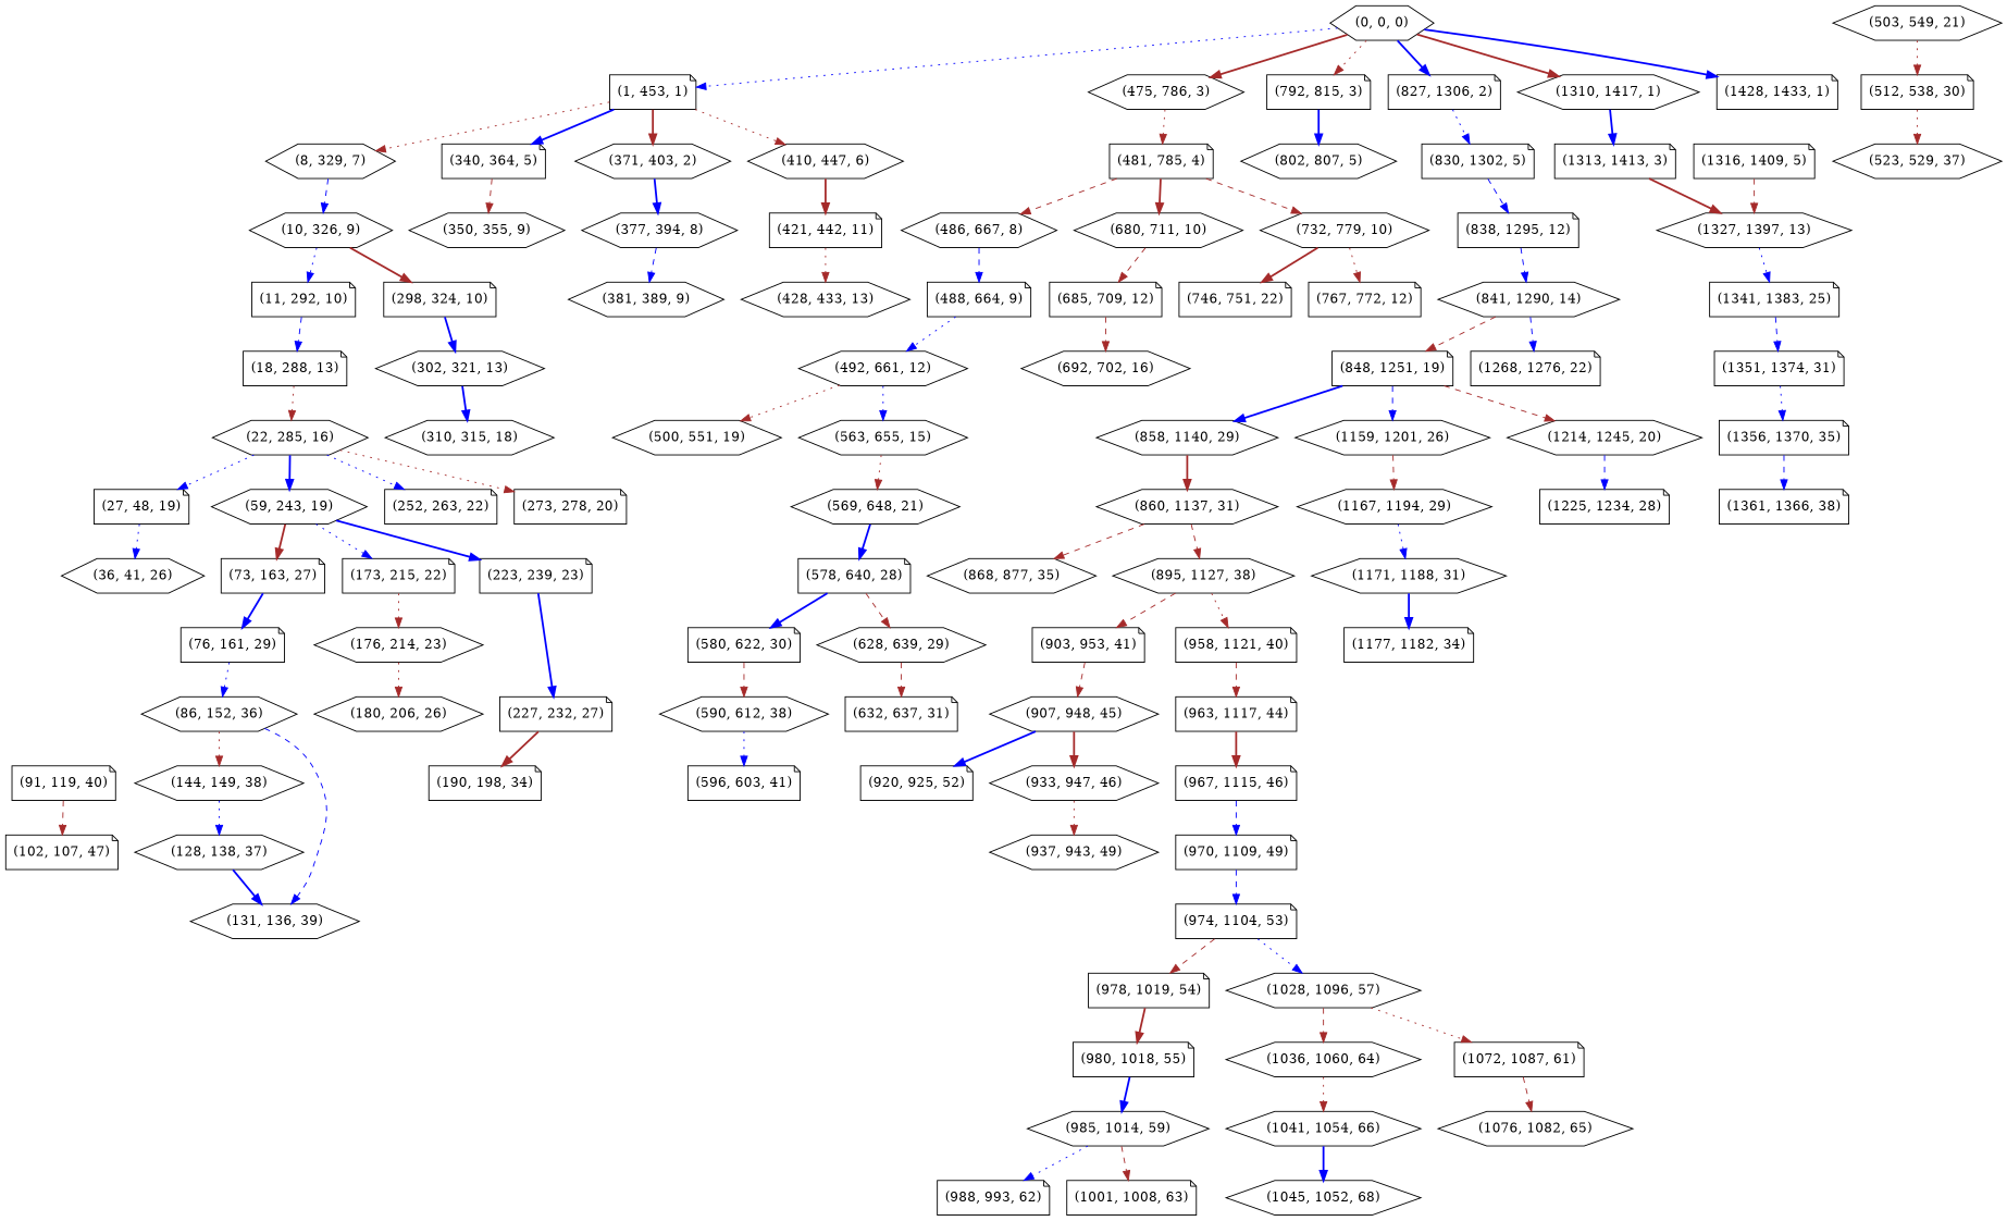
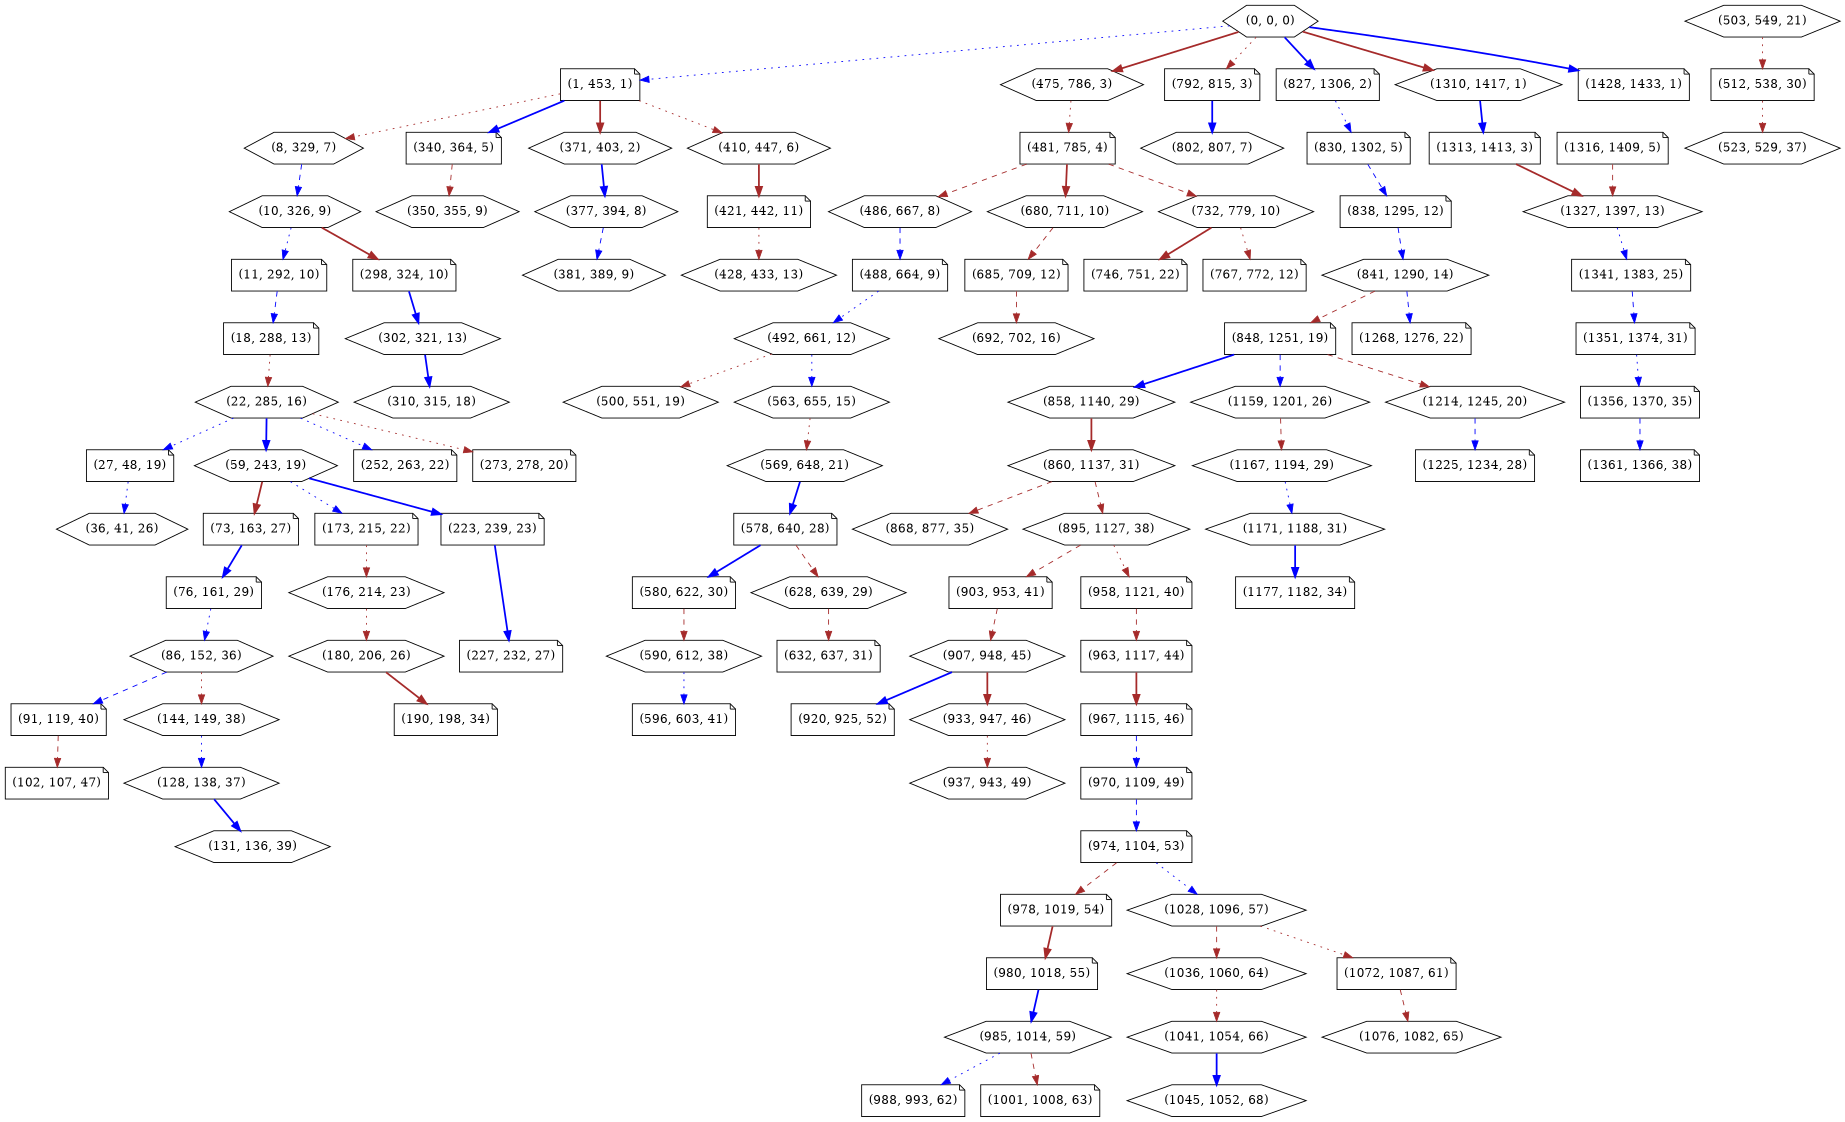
  digraph {
    node [shape=note]
    edge [color=brown style=dotted]
    "(1, 453, 1)"
    "(0, 0, 0)" [shape=hexagon]
    "(475, 786, 3)" [shape=hexagon]
    "(792, 815, 3)"
    "(827, 1306, 2)"
    "(1310, 1417, 1)" [shape=hexagon]
    "(1428, 1433, 1)"
    "(8, 329, 7)" [shape=hexagon]
    "(340, 364, 5)"
    "(371, 403, 2)" [shape=hexagon]
    "(410, 447, 6)" [shape=hexagon]
    "(481, 785, 4)"
-   "(802, 807, 7)" [shape=hexagon label="(802, 807, 5)"]
+   "(802, 807, 7)" [shape=hexagon]
    "(830, 1302, 5)"
    "(1313, 1413, 3)"
    "(10, 326, 9)" [shape=hexagon]
    "(350, 355, 9)" [shape=hexagon]
    "(377, 394, 8)" [shape=hexagon]
    "(421, 442, 11)"
    "(11, 292, 10)"
    "(298, 324, 10)"
    "(18, 288, 13)"
    "(302, 321, 13)" [shape=hexagon]
    "(22, 285, 16)" [shape=hexagon]
    "(27, 48, 19)"
    "(59, 243, 19)" [shape=hexagon]
    "(252, 263, 22)"
    "(273, 278, 20)"
    "(36, 41, 26)" [shape=hexagon]
    "(73, 163, 27)"
    "(173, 215, 22)"
    "(223, 239, 23)"
    "(76, 161, 29)"
    "(176, 214, 23)" [shape=hexagon]
    "(227, 232, 27)"
    "(86, 152, 36)" [shape=hexagon]
    "(91, 119, 40)"
    "(144, 149, 38)" [shape=hexagon]
    "(102, 107, 47)"
    "(128, 138, 37)" [shape=hexagon]
    "(131, 136, 39)" [shape=hexagon]
    "(180, 206, 26)" [shape=hexagon]
    "(190, 198, 34)"
    "(310, 315, 18)" [shape=hexagon]
    "(381, 389, 9)" [shape=hexagon]
    "(428, 433, 13)" [shape=hexagon]
    "(486, 667, 8)" [shape=hexagon]
    "(680, 711, 10)" [shape=hexagon]
    "(732, 779, 10)" [shape=hexagon]
    "(488, 664, 9)"
    "(685, 709, 12)"
    "(746, 751, 22)"
    "(767, 772, 12)"
    "(492, 661, 12)" [shape=hexagon]
    "(500, 551, 19)" [shape=hexagon]
    "(563, 655, 15)" [shape=hexagon]
    "(569, 648, 21)" [shape=hexagon]
    "(512, 538, 30)"
    "(503, 549, 21)" [shape=hexagon]
    "(523, 529, 37)" [shape=hexagon]
    "(578, 640, 28)"
    "(580, 622, 30)"
    "(628, 639, 29)" [shape=hexagon]
    "(590, 612, 38)" [shape=hexagon]
    "(632, 637, 31)"
    "(596, 603, 41)"
    "(692, 702, 16)" [shape=hexagon]
    "(838, 1295, 12)"
    "(841, 1290, 14)" [shape=hexagon]
    "(848, 1251, 19)"
    "(1268, 1276, 22)"
    "(858, 1140, 29)" [shape=hexagon]
    "(1159, 1201, 26)" [shape=hexagon]
    "(1214, 1245, 20)" [shape=hexagon]
    "(860, 1137, 31)" [shape=hexagon]
    "(1167, 1194, 29)" [shape=hexagon]
    "(1225, 1234, 28)"
    "(868, 877, 35)" [shape=hexagon]
    "(895, 1127, 38)" [shape=hexagon]
    "(903, 953, 41)"
    "(958, 1121, 40)"
    "(907, 948, 45)" [shape=hexagon]
    "(963, 1117, 44)"
    "(920, 925, 52)"
    "(933, 947, 46)" [shape=hexagon]
    "(937, 943, 49)" [shape=hexagon]
    "(967, 1115, 46)"
    "(970, 1109, 49)"
    "(974, 1104, 53)"
    "(978, 1019, 54)"
    "(1028, 1096, 57)" [shape=hexagon]
    "(980, 1018, 55)"
    "(1036, 1060, 64)" [shape=hexagon]
    "(1072, 1087, 61)"
    "(985, 1014, 59)" [shape=hexagon]
    "(988, 993, 62)"
    "(1001, 1008, 63)"
    "(1041, 1054, 66)" [shape=hexagon]
    "(1076, 1082, 65)" [shape=hexagon]
    "(1045, 1052, 68)" [shape=hexagon]
    "(1171, 1188, 31)" [shape=hexagon]
    "(1177, 1182, 34)"
    "(1327, 1397, 13)" [shape=hexagon]
    "(1316, 1409, 5)"
    "(1341, 1383, 25)"
    "(1351, 1374, 31)"
    "(1356, 1370, 35)"
    "(1361, 1366, 38)"
    "(1, 453, 1)" -> "(8, 329, 7)"
    "(1, 453, 1)" -> "(340, 364, 5)" [color=blue style=bold]
    "(1, 453, 1)" -> "(371, 403, 2)" [style=bold]
    "(1, 453, 1)" -> "(410, 447, 6)"
    "(0, 0, 0)" -> "(1, 453, 1)" [color=blue]
    "(0, 0, 0)" -> "(475, 786, 3)" [style=bold]
    "(0, 0, 0)" -> "(792, 815, 3)"
    "(0, 0, 0)" -> "(827, 1306, 2)" [color=blue style=bold]
    "(0, 0, 0)" -> "(1310, 1417, 1)" [style=bold]
    "(0, 0, 0)" -> "(1428, 1433, 1)" [color=blue style=bold]
    "(475, 786, 3)" -> "(481, 785, 4)"
    "(792, 815, 3)" -> "(802, 807, 7)" [color=blue style=bold]
    "(827, 1306, 2)" -> "(830, 1302, 5)" [color=blue]
    "(1310, 1417, 1)" -> "(1313, 1413, 3)" [color=blue style=bold]
    "(8, 329, 7)" -> "(10, 326, 9)" [color=blue style=dashed]
    "(340, 364, 5)" -> "(350, 355, 9)" [style=dashed]
    "(371, 403, 2)" -> "(377, 394, 8)" [color=blue style=bold]
    "(410, 447, 6)" -> "(421, 442, 11)" [style=bold]
    "(481, 785, 4)" -> "(486, 667, 8)" [style=dashed]
    "(481, 785, 4)" -> "(680, 711, 10)" [style=bold]
    "(481, 785, 4)" -> "(732, 779, 10)" [style=dashed]
    "(830, 1302, 5)" -> "(838, 1295, 12)" [color=blue style=dashed]
    "(1313, 1413, 3)" -> "(1327, 1397, 13)" [style=bold]
    "(10, 326, 9)" -> "(11, 292, 10)" [color=blue]
    "(10, 326, 9)" -> "(298, 324, 10)" [style=bold]
    "(377, 394, 8)" -> "(381, 389, 9)" [color=blue style=dashed]
    "(421, 442, 11)" -> "(428, 433, 13)"
    "(11, 292, 10)" -> "(18, 288, 13)" [color=blue style=dashed]
    "(298, 324, 10)" -> "(302, 321, 13)" [color=blue style=bold]
    "(18, 288, 13)" -> "(22, 285, 16)"
    "(302, 321, 13)" -> "(310, 315, 18)" [color=blue style=bold]
    "(22, 285, 16)" -> "(27, 48, 19)" [color=blue]
    "(22, 285, 16)" -> "(59, 243, 19)" [color=blue style=bold]
    "(22, 285, 16)" -> "(252, 263, 22)" [color=blue]
    "(22, 285, 16)" -> "(273, 278, 20)"
    "(27, 48, 19)" -> "(36, 41, 26)" [color=blue]
    "(59, 243, 19)" -> "(73, 163, 27)" [style=bold]
    "(59, 243, 19)" -> "(173, 215, 22)" [color=blue]
    "(59, 243, 19)" -> "(223, 239, 23)" [color=blue style=bold]
    "(73, 163, 27)" -> "(76, 161, 29)" [color=blue style=bold]
    "(173, 215, 22)" -> "(176, 214, 23)"
    "(223, 239, 23)" -> "(227, 232, 27)" [color=blue style=bold]
    "(76, 161, 29)" -> "(86, 152, 36)" [color=blue]
    "(176, 214, 23)" -> "(180, 206, 26)"
-   "(86, 152, 36)" -> "(131, 136, 39)" [color=blue style=dashed]
+   "(86, 152, 36)" -> "(91, 119, 40)" [color=blue style=dashed]
    "(86, 152, 36)" -> "(144, 149, 38)"
    "(91, 119, 40)" -> "(102, 107, 47)" [style=dashed]
    "(144, 149, 38)" -> "(128, 138, 37)" [color=blue]
    "(128, 138, 37)" -> "(131, 136, 39)" [color=blue style=bold]
-   "(227, 232, 27)" -> "(190, 198, 34)" [style=bold]
+   "(180, 206, 26)" -> "(190, 198, 34)" [style=bold]
    "(486, 667, 8)" -> "(488, 664, 9)" [color=blue style=dashed]
    "(680, 711, 10)" -> "(685, 709, 12)" [style=dashed]
    "(732, 779, 10)" -> "(746, 751, 22)" [style=bold]
    "(732, 779, 10)" -> "(767, 772, 12)"
    "(488, 664, 9)" -> "(492, 661, 12)" [color=blue]
    "(685, 709, 12)" -> "(692, 702, 16)" [style=dashed]
    "(492, 661, 12)" -> "(500, 551, 19)"
    "(492, 661, 12)" -> "(563, 655, 15)" [color=blue]
    "(563, 655, 15)" -> "(569, 648, 21)"
    "(569, 648, 21)" -> "(578, 640, 28)" [color=blue style=bold]
    "(512, 538, 30)" -> "(523, 529, 37)"
    "(503, 549, 21)" -> "(512, 538, 30)"
    "(578, 640, 28)" -> "(580, 622, 30)" [color=blue style=bold]
    "(578, 640, 28)" -> "(628, 639, 29)" [style=dashed]
    "(580, 622, 30)" -> "(590, 612, 38)" [style=dashed]
    "(628, 639, 29)" -> "(632, 637, 31)" [style=dashed]
    "(590, 612, 38)" -> "(596, 603, 41)" [color=blue]
    "(838, 1295, 12)" -> "(841, 1290, 14)" [color=blue style=dashed]
    "(841, 1290, 14)" -> "(848, 1251, 19)" [style=dashed]
    "(841, 1290, 14)" -> "(1268, 1276, 22)" [color=blue style=dashed]
    "(848, 1251, 19)" -> "(858, 1140, 29)" [color=blue style=bold]
    "(848, 1251, 19)" -> "(1159, 1201, 26)" [color=blue style=dashed]
    "(848, 1251, 19)" -> "(1214, 1245, 20)" [style=dashed]
    "(858, 1140, 29)" -> "(860, 1137, 31)" [style=bold]
    "(1159, 1201, 26)" -> "(1167, 1194, 29)" [style=dashed]
    "(1214, 1245, 20)" -> "(1225, 1234, 28)" [color=blue style=dashed]
    "(860, 1137, 31)" -> "(868, 877, 35)" [style=dashed]
    "(860, 1137, 31)" -> "(895, 1127, 38)" [style=dashed]
    "(1167, 1194, 29)" -> "(1171, 1188, 31)" [color=blue]
    "(895, 1127, 38)" -> "(903, 953, 41)" [style=dashed]
    "(895, 1127, 38)" -> "(958, 1121, 40)"
    "(903, 953, 41)" -> "(907, 948, 45)" [style=dashed]
    "(958, 1121, 40)" -> "(963, 1117, 44)" [style=dashed]
    "(907, 948, 45)" -> "(920, 925, 52)" [color=blue style=bold]
    "(907, 948, 45)" -> "(933, 947, 46)" [style=bold]
    "(963, 1117, 44)" -> "(967, 1115, 46)" [style=bold]
    "(933, 947, 46)" -> "(937, 943, 49)"
    "(967, 1115, 46)" -> "(970, 1109, 49)" [color=blue style=dashed]
    "(970, 1109, 49)" -> "(974, 1104, 53)" [color=blue style=dashed]
    "(974, 1104, 53)" -> "(978, 1019, 54)" [style=dashed]
    "(974, 1104, 53)" -> "(1028, 1096, 57)" [color=blue]
    "(978, 1019, 54)" -> "(980, 1018, 55)" [style=bold]
    "(1028, 1096, 57)" -> "(1036, 1060, 64)" [style=dashed]
    "(1028, 1096, 57)" -> "(1072, 1087, 61)"
    "(980, 1018, 55)" -> "(985, 1014, 59)" [color=blue style=bold]
    "(1036, 1060, 64)" -> "(1041, 1054, 66)"
    "(1072, 1087, 61)" -> "(1076, 1082, 65)" [style=dashed]
    "(985, 1014, 59)" -> "(988, 993, 62)" [color=blue]
    "(985, 1014, 59)" -> "(1001, 1008, 63)" [style=dashed]
    "(1041, 1054, 66)" -> "(1045, 1052, 68)" [color=blue style=bold]
    "(1171, 1188, 31)" -> "(1177, 1182, 34)" [color=blue style=bold]
    "(1327, 1397, 13)" -> "(1341, 1383, 25)" [color=blue]
    "(1316, 1409, 5)" -> "(1327, 1397, 13)" [style=dashed]
    "(1341, 1383, 25)" -> "(1351, 1374, 31)" [color=blue style=dashed]
    "(1351, 1374, 31)" -> "(1356, 1370, 35)" [color=blue]
    "(1356, 1370, 35)" -> "(1361, 1366, 38)" [color=blue style=dashed]
  }
